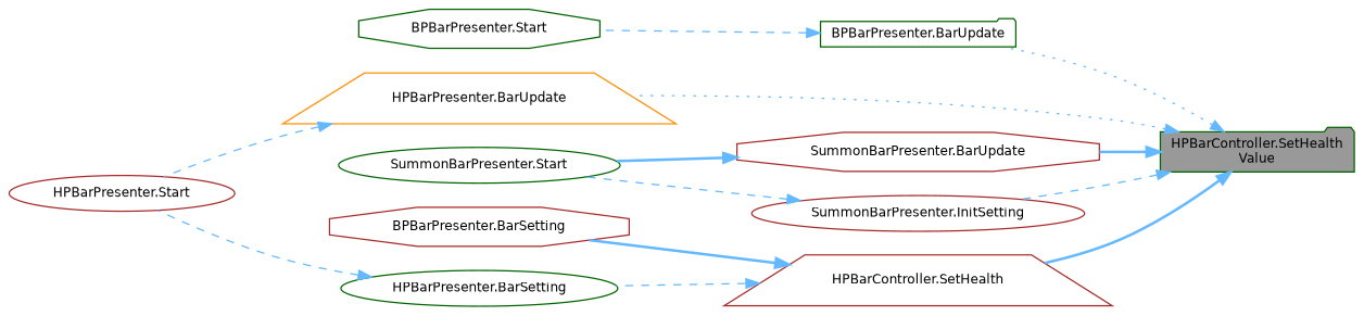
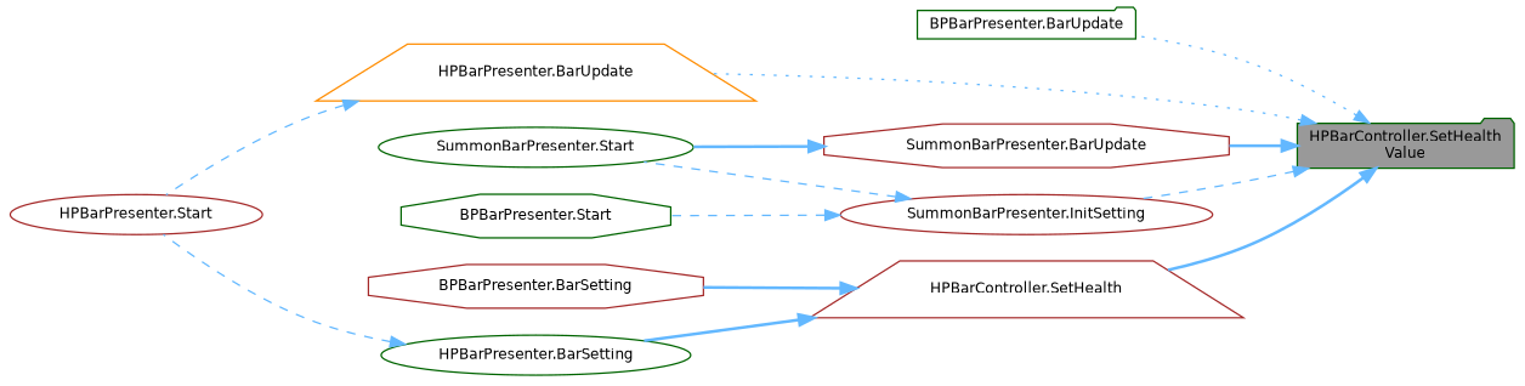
  digraph {
    rankdir=RL
    node [color=darkgreen fillcolor=white fontname=Helvetica fontsize=10 shape=ellipse style=filled]
    edge [color=steelblue1 dir=back fontname=Helvetica fontsize=10 labelfontname=Helvetica labelfontsize=10 style=bold]
    n1 [fillcolor=grey60 fontcolor=black height=0.2 label="HPBarController.SetHealth\lValue" shape=folder width=0.4]
    n2 [height=0.2 label="BPBarPresenter.BarUpdate" shape=folder width=0.4]
    n3 [color=darkorange height=0.2 label="HPBarPresenter.BarUpdate" shape=trapezium width=0.4]
    n4 [color=brown height=0.2 label="SummonBarPresenter.BarUpdate" shape=octagon width=0.4]
    n5 [color=brown height=0.2 label="SummonBarPresenter.InitSetting" width=0.4]
    n6 [color=brown height=0.2 label="HPBarController.SetHealth" shape=trapezium width=0.4]
    n7 [height=0.2 label="BPBarPresenter.Start" shape=octagon width=0.4]
    n8 [color=brown height=0.2 label="HPBarPresenter.Start" width=0.4]
    n9 [height=0.2 label="SummonBarPresenter.Start" width=0.4]
    n10 [color=brown height=0.2 label="BPBarPresenter.BarSetting" shape=octagon width=0.4]
    n11 [height=0.2 label="HPBarPresenter.BarSetting" width=0.4]
    n1 -> n2 [style=dotted]
    n1 -> n3 [style=dotted]
    n1 -> n4
    n1 -> n5 [style=dashed]
    n1 -> n6
-   n2 -> n7 [style=dashed]
+   n5 -> n7 [style=dashed]
    n3 -> n8 [style=dashed]
    n4 -> n9
    n5 -> n9 [style=dashed]
    n6 -> n10
-   n6 -> n11 [style=dashed]
+   n6 -> n11
    n11 -> n8 [style=dashed]
  }
